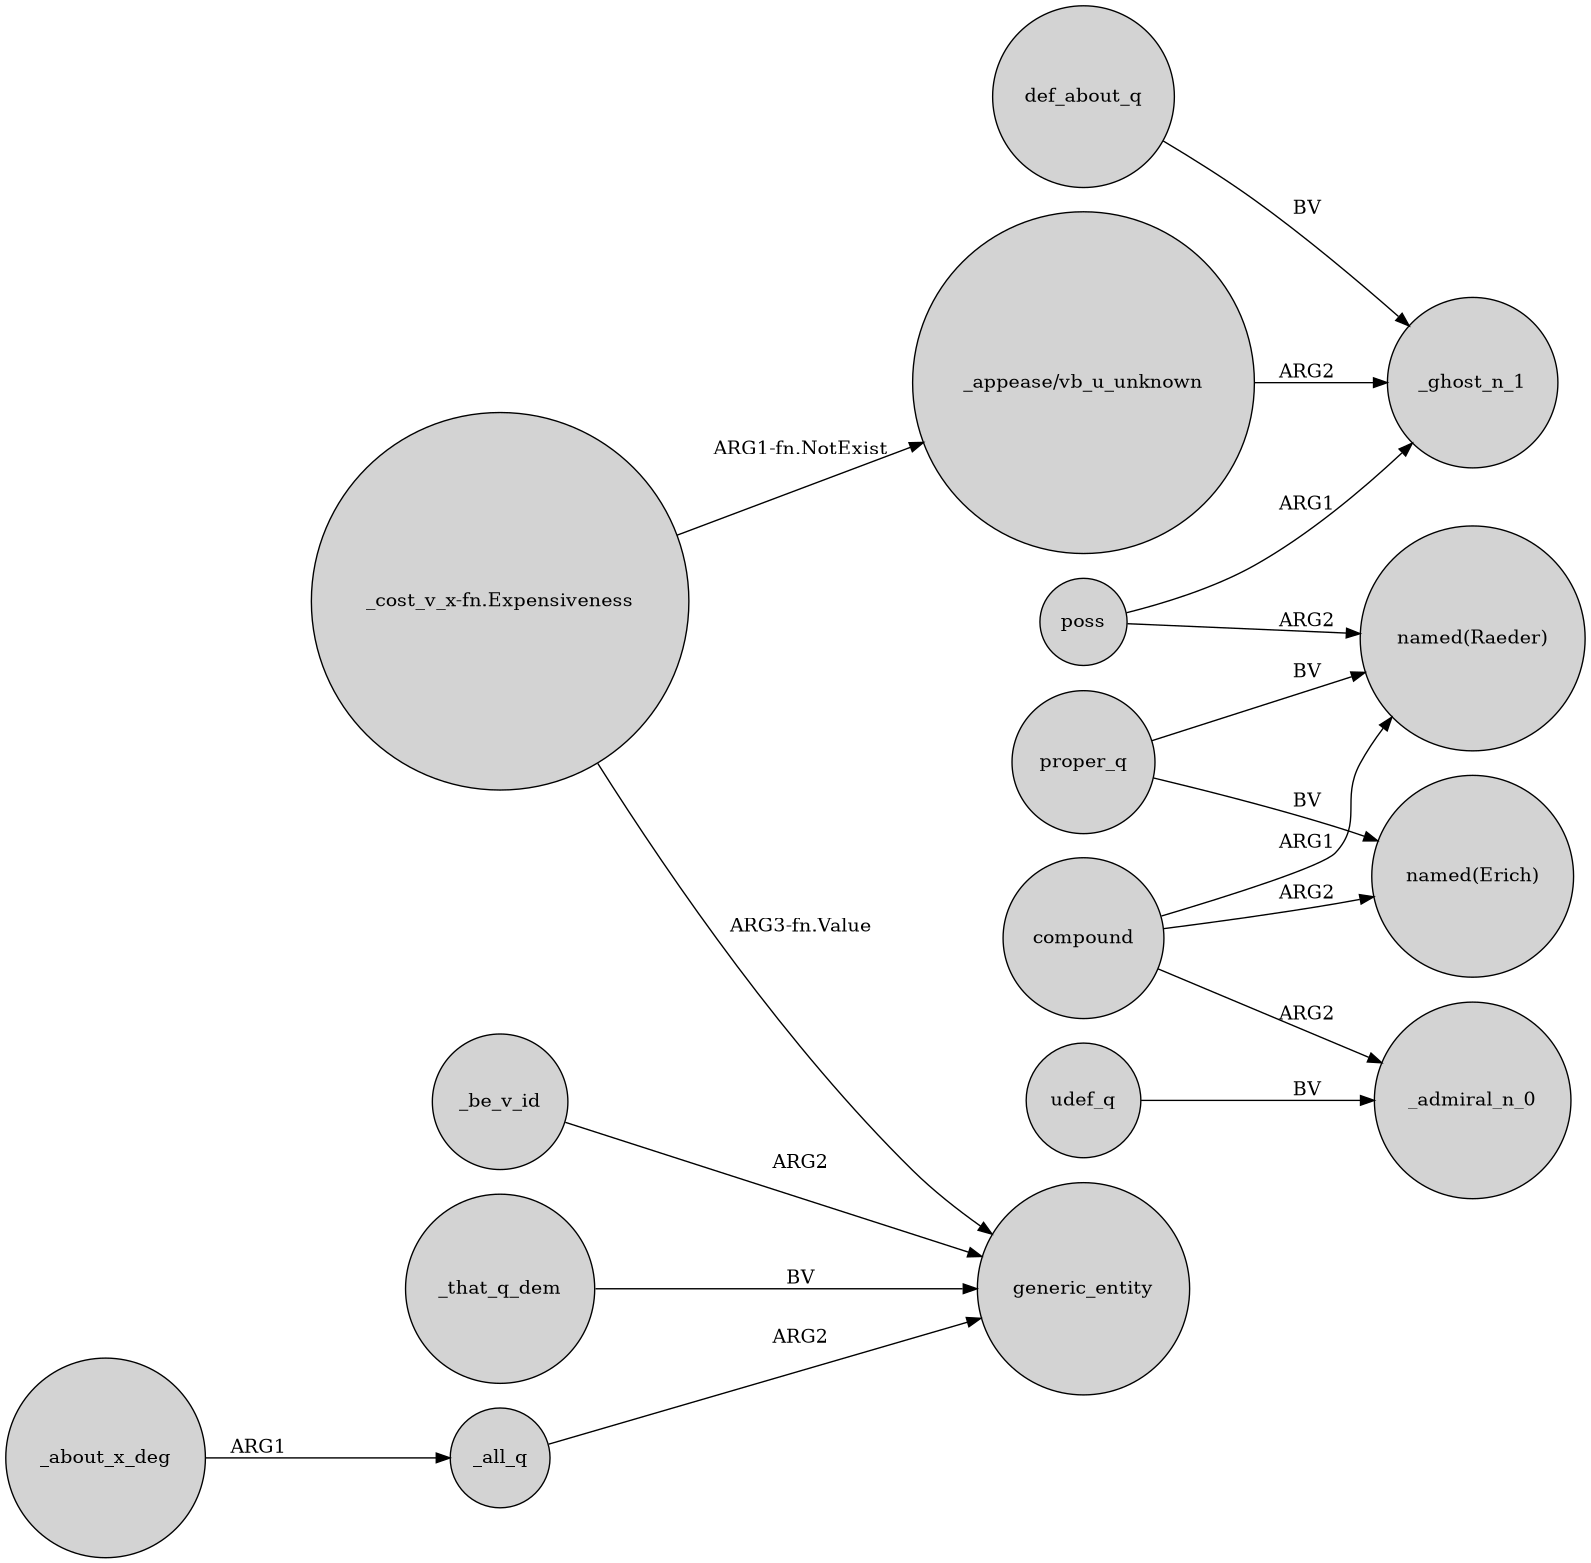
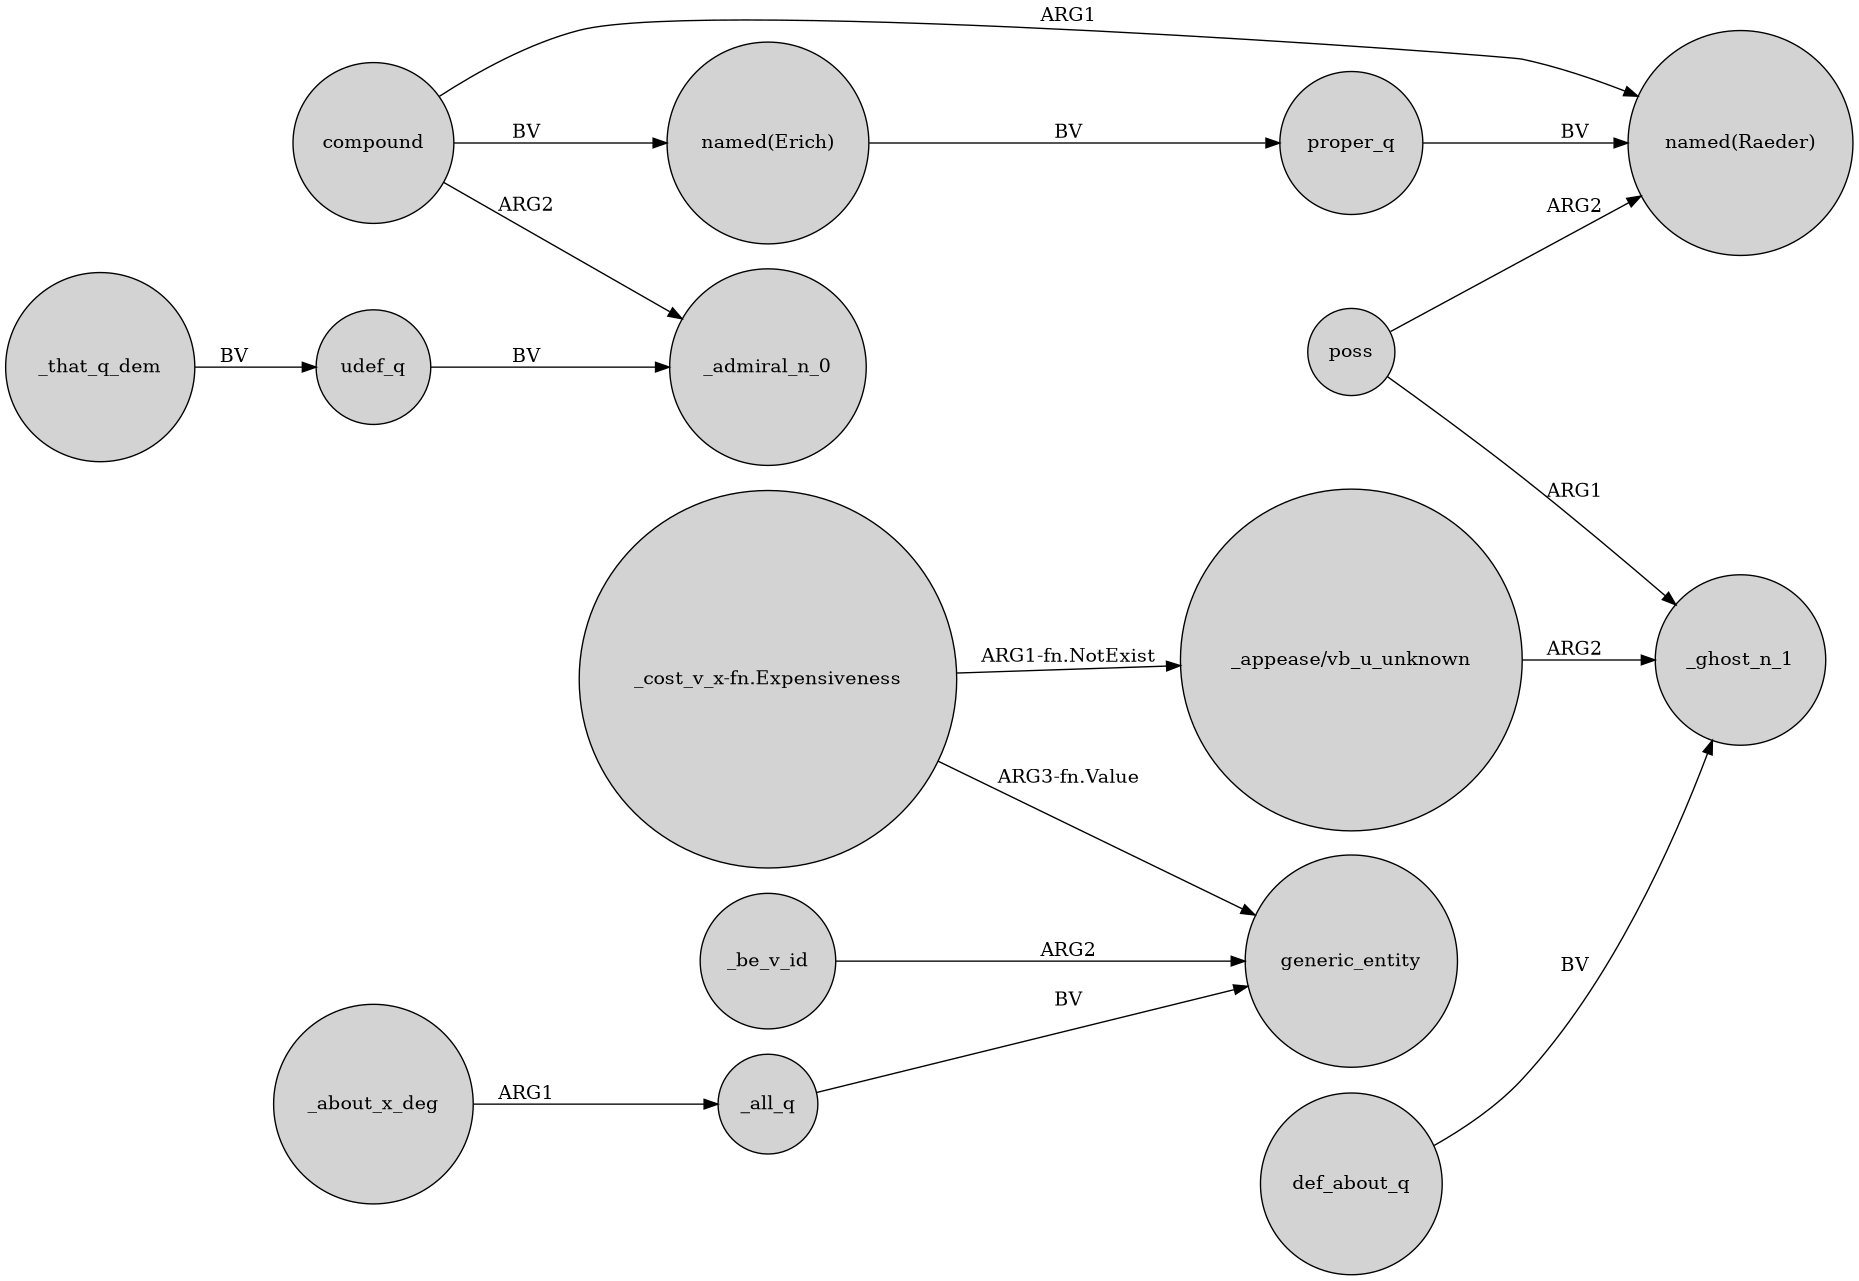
  digraph {
    rankdir=LR
    node [shape=circle style=filled]
    "_cost_v_x-fn.Expensiveness"
    "_appease/vb_u_unknown"
    generic_entity
    _ghost_n_1
    compound
    "named(Erich)"
    n7 [label=_admiral_n_0]
    "named(Raeder)"
    udef_q
    proper_q
    _that_q_dem
    poss
    _about_x_deg
    _all_q
    _be_v_id
    n16 [label=def_about_q]
    "_cost_v_x-fn.Expensiveness" -> "_appease/vb_u_unknown" [label="ARG1-fn.NotExist"]
    "_cost_v_x-fn.Expensiveness" -> generic_entity [label="ARG3-fn.Value"]
    "_appease/vb_u_unknown" -> _ghost_n_1 [label=ARG2]
-   compound -> "named(Erich)" [label=ARG2]
+   compound -> "named(Erich)" [label=BV]
    compound -> n7 [label=ARG2]
    compound -> "named(Raeder)" [label=ARG1]
    udef_q -> n7 [label=BV]
-   proper_q -> "named(Erich)" [label=BV]
+   "named(Erich)" -> proper_q [label=BV]
    proper_q -> "named(Raeder)" [label=BV]
-   _that_q_dem -> generic_entity [label=BV]
+   _that_q_dem -> udef_q [label=BV]
    poss -> _ghost_n_1 [label=ARG1]
    poss -> "named(Raeder)" [label=ARG2]
    _about_x_deg -> _all_q [label=ARG1]
-   _all_q -> generic_entity [label=ARG2]
+   _all_q -> generic_entity [label=BV]
    _be_v_id -> generic_entity [label=ARG2]
    n16 -> _ghost_n_1 [label=BV]
  }
